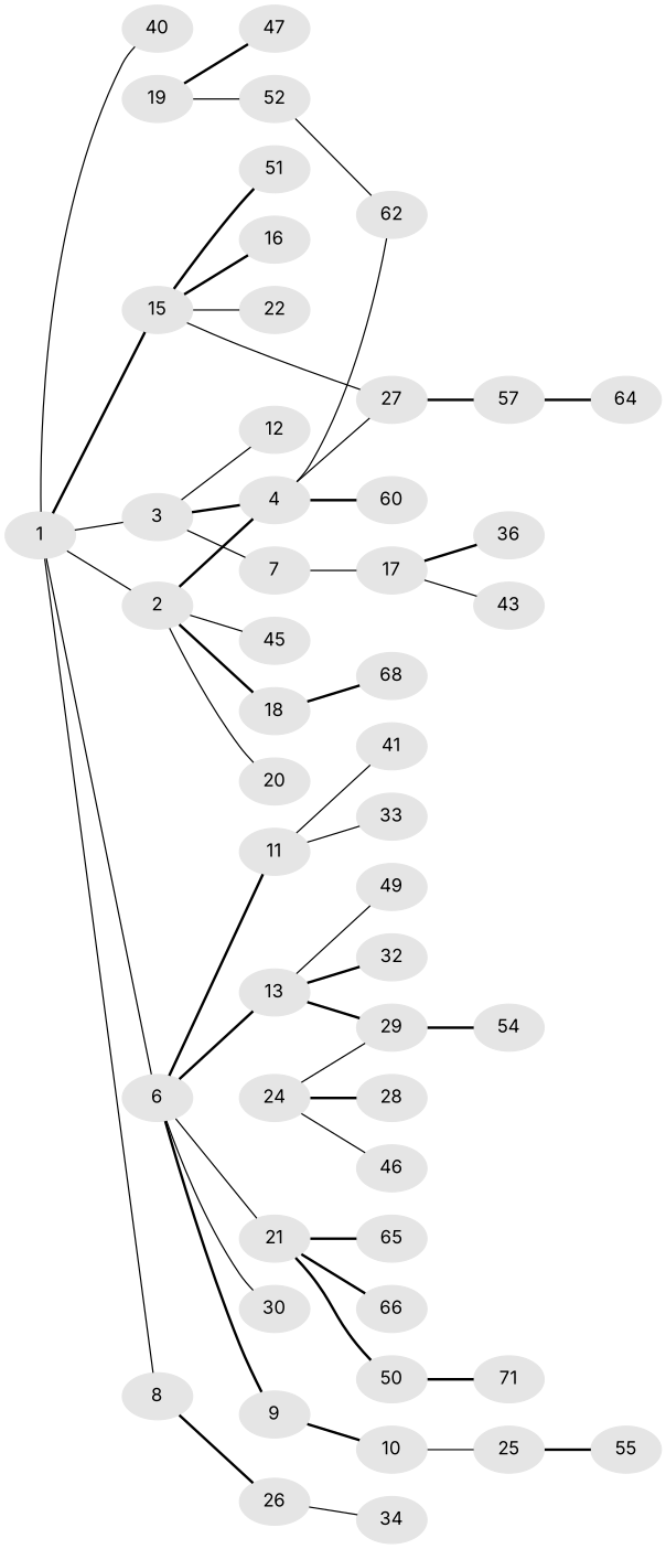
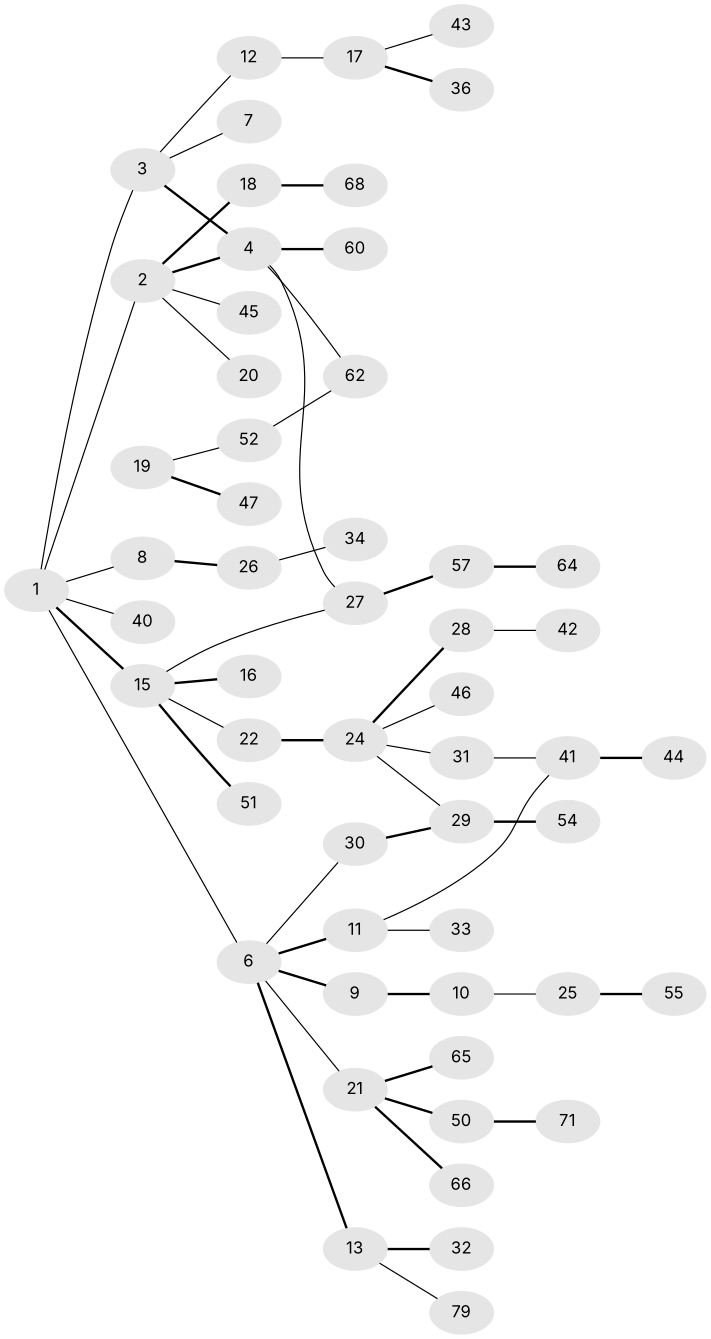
  graph {
    fontname=Inter
    rankdir=LR
    node [color=gray90 fontname=Inter style=filled]
    edge [fontname=Inter style=solid]
    1
    2
    3 [super="+14"]
    6
    8
    15 [super="+76"]
    40 [super="+72"]
    4 [super="+23+5+77"]
    18
    20
    45
    7
    12 [super="+73"]
    9
    11 [super="+70"]
    13
    21
    30
    26 [super="+62"]
    27 [super="+37+56"]
    16
    22
    51
    60
    n25 [label=62 super="+67"]
    68
    17
    57
    10 [super="+38"]
    33
    41
    29 [super="+53"]
    32
-   49
+   49 [label=79]
    50
    65
    66
    36
    43
    19 [super="+39+75"]
    47
    52
    34
    25 [super="+35"]
    55
+   44
    54
    24
    71
    28
+   31
    46 [super="+58+59+69+61"]
+   42
    64
    1 -- 2
    1 -- 3
    1 -- 6
    1 -- 8
    1 -- 15 [style=bold]
    1 -- 40
    2 -- 4 [style=bold weight=2]
    2 -- 18 [style=bold]
    2 -- 20
    2 -- 45
    3 -- 4 [style=bold]
    3 -- 7
    3 -- 12
    6 -- 9 [style=bold]
    6 -- 11 [style=bold]
    6 -- 13 [style=bold]
    6 -- 21
    6 -- 30
    8 -- 26 [style=bold]
    15 -- 27
    15 -- 16 [style=bold]
    15 -- 22
    15 -- 51 [style=bold]
    4 -- 27
    4 -- 60 [style=bold]
    4 -- n25
    18 -- 68 [style=bold]
-   7 -- 17
+   12 -- 17
    9 -- 10 [style=bold]
    11 -- 33
    11 -- 41
-   13 -- 29 [style=bold]
+   30 -- 29 [style=bold]
    13 -- 32 [style=bold]
    13 -- 49
    21 -- 50 [style=bold]
    21 -- 65 [style=bold]
    21 -- 66 [style=bold]
    26 -- 34
    27 -- 57 [style=bold]
+   22 -- 24 [style=bold]
    17 -- 36 [style=bold]
    17 -- 43
    57 -- 64 [style=bold]
    10 -- 25
+   41 -- 44 [style=bold]
    29 -- 54 [style=bold]
    50 -- 71 [style=bold]
    19 -- 47 [style=bold]
    19 -- 52
    52 -- n25
    25 -- 55 [style=bold]
    24 -- 29
    24 -- 28 [style=bold]
+   24 -- 31
    24 -- 46
+   28 -- 42
+   31 -- 41
  }
